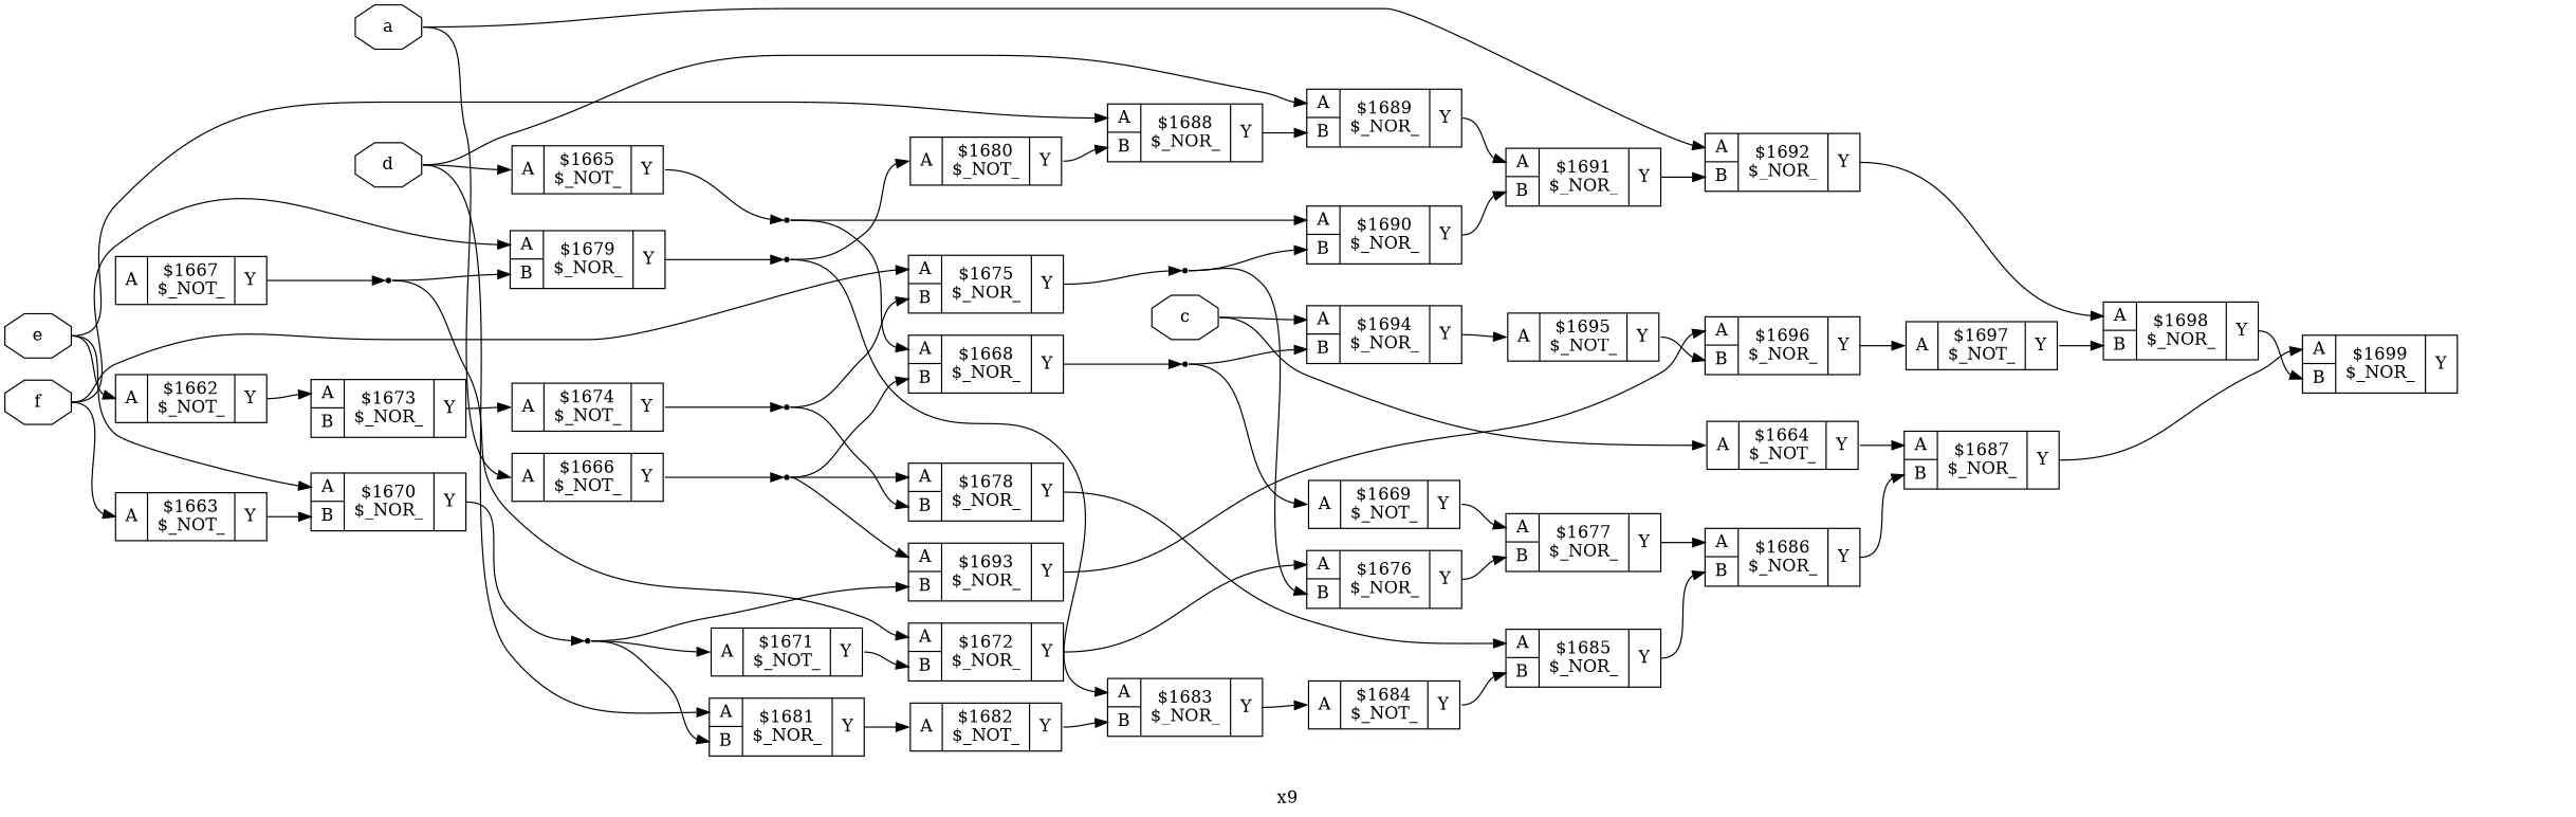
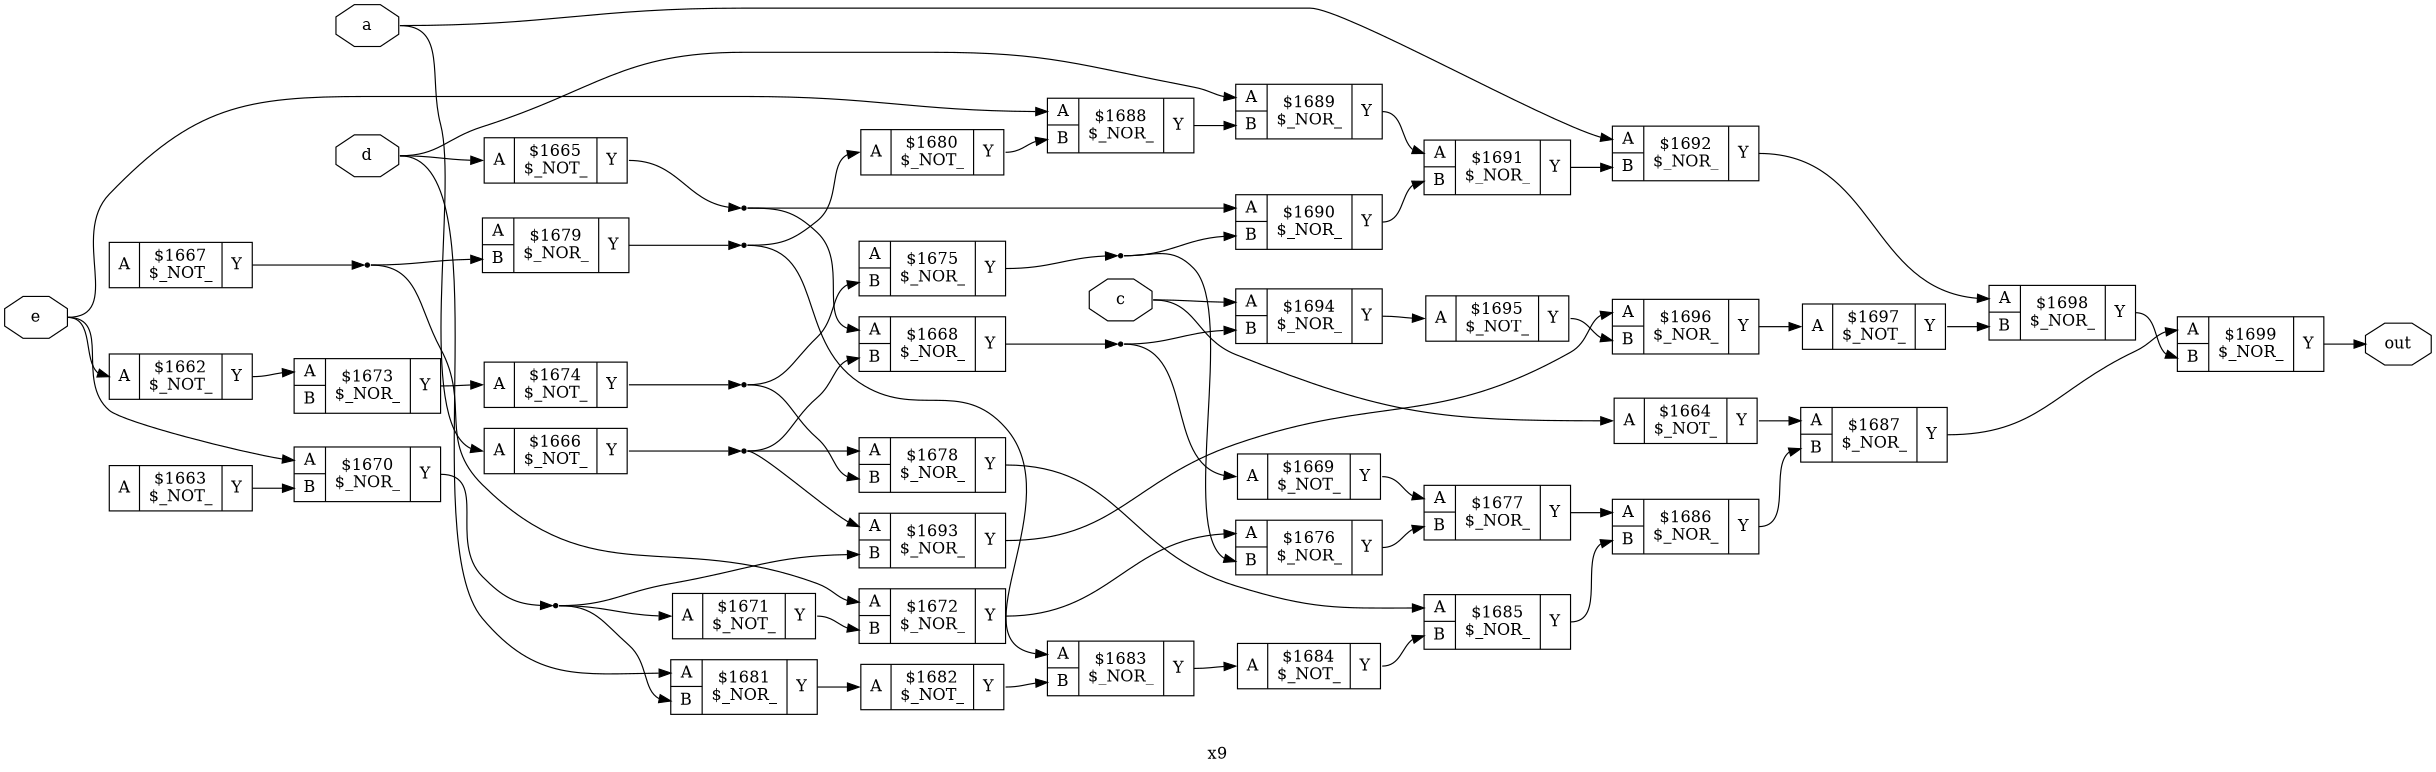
  digraph {
    label=x9
    rankdir=LR
    remincross=true
    node [shape=record]
    edge [color=black headport="p45:w" tailport="p46:e"]
    n38 [color=black fontcolor=black label=a shape=octagon]
    c51 [label="{{<p45> A}|$1666\n$_NOT_|{<p46> Y}}"]
    c78 [label="{{<p45> A|<p53> B}|$1692\n$_NOR_|{<p46> Y}}"]
    n3 [shape=point]
    c84 [label="{{<p45> A|<p53> B}|$1698\n$_NOR_|{<p46> Y}}"]
    c52 [label="{{<p45> A}|$1667\n$_NOT_|{<p46> Y}}"]
    n4 [shape=point]
    c59 [label="{{<p45> A|<p53> B}|$1673\n$_NOR_|{<p46> Y}}"]
    c60 [label="{{<p45> A}|$1674\n$_NOT_|{<p46> Y}}"]
    n40 [color=black fontcolor=black label=c shape=octagon]
    c49 [label="{{<p45> A}|$1664\n$_NOT_|{<p46> Y}}"]
    c80 [label="{{<p45> A|<p53> B}|$1694\n$_NOR_|{<p46> Y}}"]
    c73 [label="{{<p45> A|<p53> B}|$1687\n$_NOR_|{<p46> Y}}"]
    c81 [label="{{<p45> A}|$1695\n$_NOT_|{<p46> Y}}"]
    n41 [color=black fontcolor=black label=d shape=octagon]
    c50 [label="{{<p45> A}|$1665\n$_NOT_|{<p46> Y}}"]
    c67 [label="{{<p45> A|<p53> B}|$1681\n$_NOR_|{<p46> Y}}"]
    c75 [label="{{<p45> A|<p53> B}|$1689\n$_NOR_|{<p46> Y}}"]
    n2 [shape=point]
    c68 [label="{{<p45> A}|$1682\n$_NOT_|{<p46> Y}}"]
    c77 [label="{{<p45> A|<p53> B}|$1691\n$_NOR_|{<p46> Y}}"]
    n42 [color=black fontcolor=black label=e shape=octagon]
    c47 [label="{{<p45> A}|$1662\n$_NOT_|{<p46> Y}}"]
    c56 [label="{{<p45> A|<p53> B}|$1670\n$_NOR_|{<p46> Y}}"]
    c74 [label="{{<p45> A|<p53> B}|$1688\n$_NOR_|{<p46> Y}}"]
    n7 [shape=point]
-   n43 [color=black fontcolor=black label=f shape=octagon]
    c48 [label="{{<p45> A}|$1663\n$_NOT_|{<p46> Y}}"]
    c61 [label="{{<p45> A|<p53> B}|$1675\n$_NOR_|{<p46> Y}}"]
    c65 [label="{{<p45> A|<p53> B}|$1679\n$_NOR_|{<p46> Y}}"]
    n12 [shape=point]
    n16 [shape=point]
+   n44 [color=black fontcolor=black label=out shape=octagon]
    c85 [label="{{<p45> A|<p53> B}|$1699\n$_NOR_|{<p46> Y}}"]
    c54 [label="{{<p45> A|<p53> B}|$1668\n$_NOR_|{<p46> Y}}"]
    c76 [label="{{<p45> A|<p53> B}|$1690\n$_NOR_|{<p46> Y}}"]
    c64 [label="{{<p45> A|<p53> B}|$1678\n$_NOR_|{<p46> Y}}"]
    c79 [label="{{<p45> A|<p53> B}|$1693\n$_NOR_|{<p46> Y}}"]
    c58 [label="{{<p45> A|<p53> B}|$1672\n$_NOR_|{<p46> Y}}"]
    n5 [shape=point]
    c55 [label="{{<p45> A}|$1669\n$_NOT_|{<p46> Y}}"]
    c63 [label="{{<p45> A|<p53> B}|$1677\n$_NOR_|{<p46> Y}}"]
    c72 [label="{{<p45> A|<p53> B}|$1686\n$_NOR_|{<p46> Y}}"]
    c57 [label="{{<p45> A}|$1671\n$_NOT_|{<p46> Y}}"]
    c62 [label="{{<p45> A|<p53> B}|$1676\n$_NOR_|{<p46> Y}}"]
    n11 [shape=point]
    c71 [label="{{<p45> A|<p53> B}|$1685\n$_NOR_|{<p46> Y}}"]
    c66 [label="{{<p45> A}|$1680\n$_NOT_|{<p46> Y}}"]
    c69 [label="{{<p45> A|<p53> B}|$1683\n$_NOR_|{<p46> Y}}"]
    c70 [label="{{<p45> A}|$1684\n$_NOT_|{<p46> Y}}"]
    c82 [label="{{<p45> A|<p53> B}|$1696\n$_NOR_|{<p46> Y}}"]
    c83 [label="{{<p45> A}|$1697\n$_NOT_|{<p46> Y}}"]
    n38 -> c51 [tailport=e]
    n38 -> c78 [tailport=e]
    c51 -> n3 [headport=w]
    c78 -> c84
    n3 -> c54 [headport="p53:w" tailport=e]
    n3 -> c64 [tailport=e]
    n3 -> c79 [tailport=e]
    c84 -> c85 [headport="p53:w"]
    c52 -> n4 [headport=w]
    n4 -> c65 [headport="p53:w" tailport=e]
    n4 -> c58 [tailport=e]
    c59 -> c60
    c60 -> n11 [headport=w]
    n40 -> c49 [tailport=e]
    n40 -> c80 [tailport=e]
    c49 -> c73
    c80 -> c81
    c73 -> c85
    c81 -> c82 [headport="p53:w"]
    n41 -> c50 [tailport=e]
    n41 -> c67 [tailport=e]
    n41 -> c75 [tailport=e]
    c50 -> n2 [headport=w]
    c67 -> c68
    c75 -> c77
    n2 -> c54 [tailport=e]
    n2 -> c76 [tailport=e]
    c68 -> c69 [headport="p53:w"]
    c77 -> c78 [headport="p53:w"]
    n42 -> c47 [tailport=e]
    n42 -> c56 [tailport=e]
    n42 -> c74 [tailport=e]
    c47 -> c59
    c56 -> n7 [headport=w]
    c74 -> c75 [headport="p53:w"]
    n7 -> c67 [headport="p53:w" tailport=e]
    n7 -> c79 [headport="p53:w" tailport=e]
    n7 -> c57 [tailport=e]
-   n43 -> c48 [tailport=e]
-   n43 -> c61 [tailport=e]
-   n43 -> c65 [tailport=e]
    c48 -> c56 [headport="p53:w"]
    c61 -> n12 [headport=w]
    c65 -> n16 [headport=w]
    n12 -> c76 [headport="p53:w" tailport=e]
    n12 -> c62 [headport="p53:w" tailport=e]
    n16 -> c66 [tailport=e]
    n16 -> c69 [tailport=e]
+   c85 -> n44 [headport=w]
    c54 -> n5 [headport=w]
    c76 -> c77 [headport="p53:w"]
    c64 -> c71
    c79 -> c82
    c58 -> c62
    n5 -> c80 [headport="p53:w" tailport=e]
    n5 -> c55 [tailport=e]
    c55 -> c63
    c63 -> c72
    c72 -> c73 [headport="p53:w"]
    c57 -> c58 [headport="p53:w"]
    c62 -> c63 [headport="p53:w"]
    n11 -> c61 [headport="p53:w" tailport=e]
    n11 -> c64 [headport="p53:w" tailport=e]
    c71 -> c72 [headport="p53:w"]
    c66 -> c74 [headport="p53:w"]
    c69 -> c70
    c70 -> c71 [headport="p53:w"]
    c82 -> c83
    c83 -> c84 [headport="p53:w"]
  }
